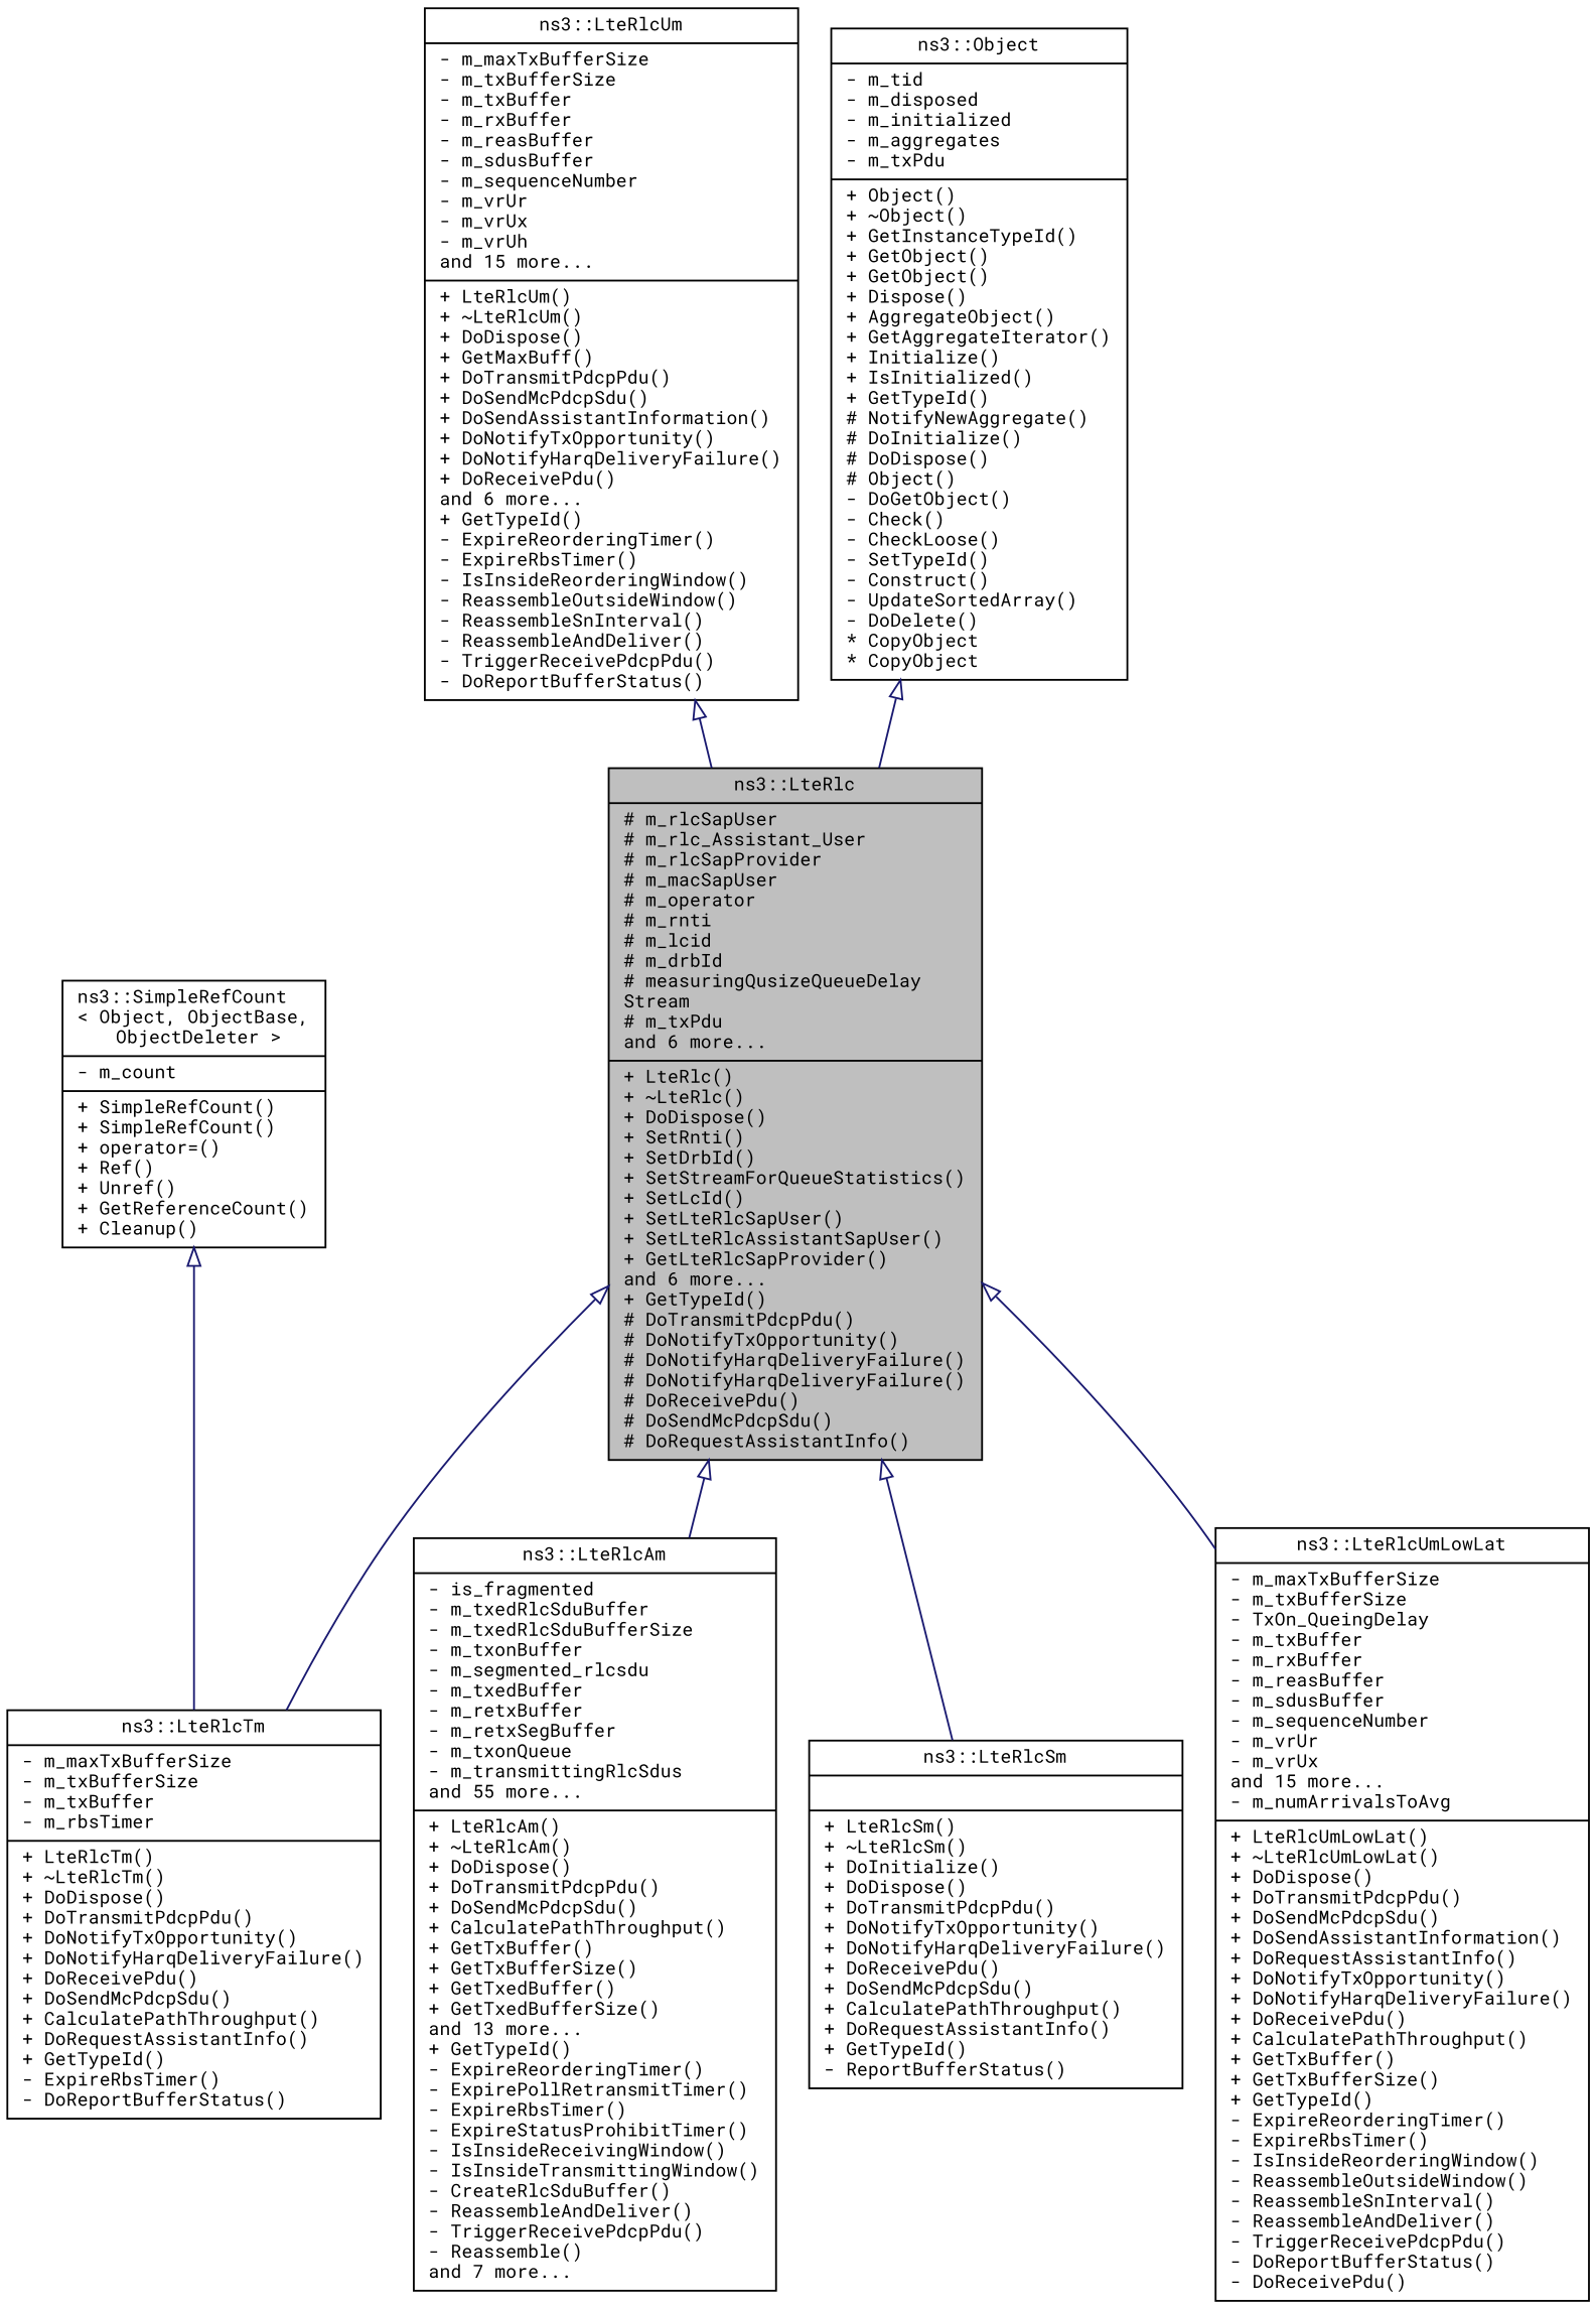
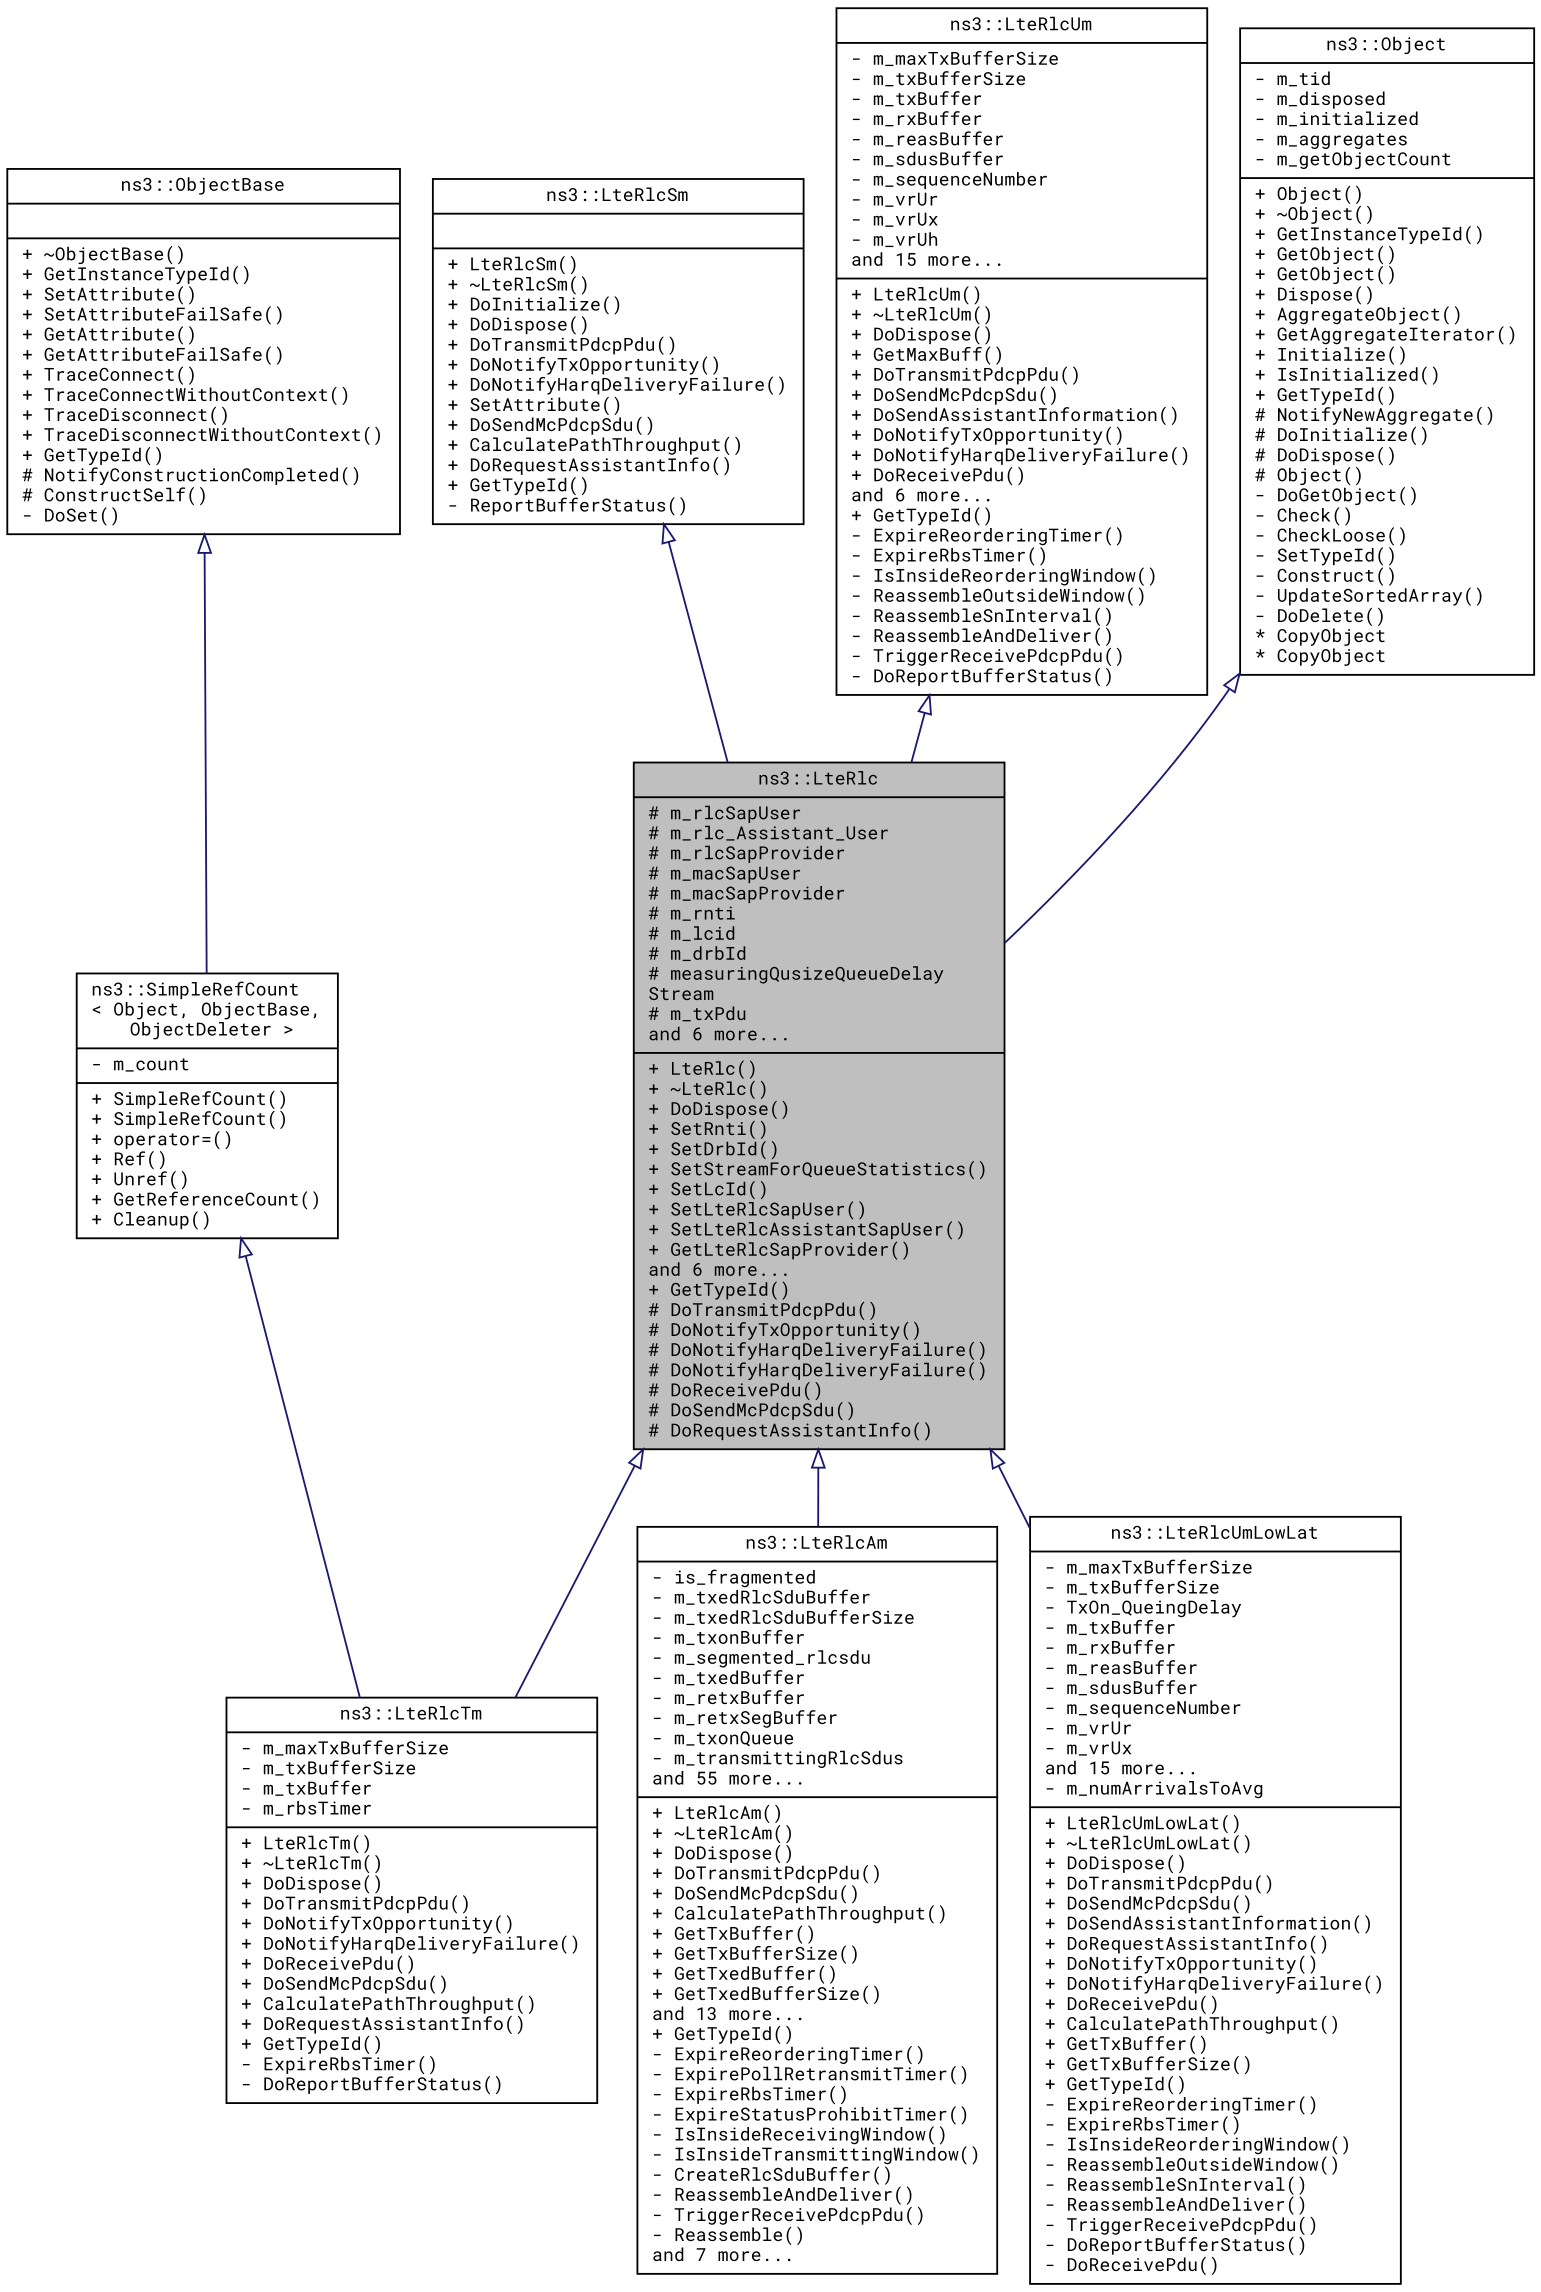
  digraph {
    fontname="Roboto Mono"
    node [color=black fillcolor=white fontname="Roboto Mono" fontsize=10 shape=record style=filled]
    edge [arrowtail=onormal color=midnightblue dir=back fontname="Roboto Mono" fontsize=10 labelfontname=Helvetica labelfontsize=10 style=solid]
-   n1 [fillcolor=grey75 fontcolor=black height=0.2 label="{ns3::LteRlc\n|# m_rlcSapUser\l# m_rlc_Assistant_User\l# m_rlcSapProvider\l# m_macSapUser\l# m_operator\l# m_rnti\l# m_lcid\l# m_drbId\l# measuringQusizeQueueDelay\lStream\l# m_txPdu\land 6 more...\l|+ LteRlc()\l+ ~LteRlc()\l+ DoDispose()\l+ SetRnti()\l+ SetDrbId()\l+ SetStreamForQueueStatistics()\l+ SetLcId()\l+ SetLteRlcSapUser()\l+ SetLteRlcAssistantSapUser()\l+ GetLteRlcSapProvider()\land 6 more...\l+ GetTypeId()\l# DoTransmitPdcpPdu()\l# DoNotifyTxOpportunity()\l# DoNotifyHarqDeliveryFailure()\l# DoNotifyHarqDeliveryFailure()\l# DoReceivePdu()\l# DoSendMcPdcpSdu()\l# DoRequestAssistantInfo()\l}" width=0.4]
+   n1 [fillcolor=grey75 fontcolor=black height=0.2 label="{ns3::LteRlc\n|# m_rlcSapUser\l# m_rlc_Assistant_User\l# m_rlcSapProvider\l# m_macSapUser\l# m_macSapProvider\l# m_rnti\l# m_lcid\l# m_drbId\l# measuringQusizeQueueDelay\lStream\l# m_txPdu\land 6 more...\l|+ LteRlc()\l+ ~LteRlc()\l+ DoDispose()\l+ SetRnti()\l+ SetDrbId()\l+ SetStreamForQueueStatistics()\l+ SetLcId()\l+ SetLteRlcSapUser()\l+ SetLteRlcAssistantSapUser()\l+ GetLteRlcSapProvider()\land 6 more...\l+ GetTypeId()\l# DoTransmitPdcpPdu()\l# DoNotifyTxOpportunity()\l# DoNotifyHarqDeliveryFailure()\l# DoNotifyHarqDeliveryFailure()\l# DoReceivePdu()\l# DoSendMcPdcpSdu()\l# DoRequestAssistantInfo()\l}" width=0.4]
    n2 [height=0.2 label="{ns3::LteRlcAm\n|- is_fragmented\l- m_txedRlcSduBuffer\l- m_txedRlcSduBufferSize\l- m_txonBuffer\l- m_segmented_rlcsdu\l- m_txedBuffer\l- m_retxBuffer\l- m_retxSegBuffer\l- m_txonQueue\l- m_transmittingRlcSdus\land 55 more...\l|+ LteRlcAm()\l+ ~LteRlcAm()\l+ DoDispose()\l+ DoTransmitPdcpPdu()\l+ DoSendMcPdcpSdu()\l+ CalculatePathThroughput()\l+ GetTxBuffer()\l+ GetTxBufferSize()\l+ GetTxedBuffer()\l+ GetTxedBufferSize()\land 13 more...\l+ GetTypeId()\l- ExpireReorderingTimer()\l- ExpirePollRetransmitTimer()\l- ExpireRbsTimer()\l- ExpireStatusProhibitTimer()\l- IsInsideReceivingWindow()\l- IsInsideTransmittingWindow()\l- CreateRlcSduBuffer()\l- ReassembleAndDeliver()\l- TriggerReceivePdcpPdu()\l- Reassemble()\land 7 more...\l}" width=0.4]
-   n3 [height=0.2 label="{ns3::LteRlcSm\n||+ LteRlcSm()\l+ ~LteRlcSm()\l+ DoInitialize()\l+ DoDispose()\l+ DoTransmitPdcpPdu()\l+ DoNotifyTxOpportunity()\l+ DoNotifyHarqDeliveryFailure()\l+ DoReceivePdu()\l+ DoSendMcPdcpSdu()\l+ CalculatePathThroughput()\l+ DoRequestAssistantInfo()\l+ GetTypeId()\l- ReportBufferStatus()\l}" width=0.4]
+   n3 [height=0.2 label="{ns3::LteRlcSm\n||+ LteRlcSm()\l+ ~LteRlcSm()\l+ DoInitialize()\l+ DoDispose()\l+ DoTransmitPdcpPdu()\l+ DoNotifyTxOpportunity()\l+ DoNotifyHarqDeliveryFailure()\l+ SetAttribute()\l+ DoSendMcPdcpSdu()\l+ CalculatePathThroughput()\l+ DoRequestAssistantInfo()\l+ GetTypeId()\l- ReportBufferStatus()\l}" width=0.4]
    n4 [height=0.2 label="{ns3::LteRlcTm\n|- m_maxTxBufferSize\l- m_txBufferSize\l- m_txBuffer\l- m_rbsTimer\l|+ LteRlcTm()\l+ ~LteRlcTm()\l+ DoDispose()\l+ DoTransmitPdcpPdu()\l+ DoNotifyTxOpportunity()\l+ DoNotifyHarqDeliveryFailure()\l+ DoReceivePdu()\l+ DoSendMcPdcpSdu()\l+ CalculatePathThroughput()\l+ DoRequestAssistantInfo()\l+ GetTypeId()\l- ExpireRbsTimer()\l- DoReportBufferStatus()\l}" width=0.4]
    n5 [height=0.2 label="{ns3::LteRlcUmLowLat\n|- m_maxTxBufferSize\l- m_txBufferSize\l- TxOn_QueingDelay\l- m_txBuffer\l- m_rxBuffer\l- m_reasBuffer\l- m_sdusBuffer\l- m_sequenceNumber\l- m_vrUr\l- m_vrUx\land 15 more...\l- m_numArrivalsToAvg\l|+ LteRlcUmLowLat()\l+ ~LteRlcUmLowLat()\l+ DoDispose()\l+ DoTransmitPdcpPdu()\l+ DoSendMcPdcpSdu()\l+ DoSendAssistantInformation()\l+ DoRequestAssistantInfo()\l+ DoNotifyTxOpportunity()\l+ DoNotifyHarqDeliveryFailure()\l+ DoReceivePdu()\l+ CalculatePathThroughput()\l+ GetTxBuffer()\l+ GetTxBufferSize()\l+ GetTypeId()\l- ExpireReorderingTimer()\l- ExpireRbsTimer()\l- IsInsideReorderingWindow()\l- ReassembleOutsideWindow()\l- ReassembleSnInterval()\l- ReassembleAndDeliver()\l- TriggerReceivePdcpPdu()\l- DoReportBufferStatus()\l- DoReceivePdu()\l}" width=0.4]
    n6 [height=0.2 label="{ns3::LteRlcUm\n|- m_maxTxBufferSize\l- m_txBufferSize\l- m_txBuffer\l- m_rxBuffer\l- m_reasBuffer\l- m_sdusBuffer\l- m_sequenceNumber\l- m_vrUr\l- m_vrUx\l- m_vrUh\land 15 more...\l|+ LteRlcUm()\l+ ~LteRlcUm()\l+ DoDispose()\l+ GetMaxBuff()\l+ DoTransmitPdcpPdu()\l+ DoSendMcPdcpSdu()\l+ DoSendAssistantInformation()\l+ DoNotifyTxOpportunity()\l+ DoNotifyHarqDeliveryFailure()\l+ DoReceivePdu()\land 6 more...\l+ GetTypeId()\l- ExpireReorderingTimer()\l- ExpireRbsTimer()\l- IsInsideReorderingWindow()\l- ReassembleOutsideWindow()\l- ReassembleSnInterval()\l- ReassembleAndDeliver()\l- TriggerReceivePdcpPdu()\l- DoReportBufferStatus()\l}" width=0.4]
-   n7 [height=0.2 label="{ns3::Object\n|- m_tid\l- m_disposed\l- m_initialized\l- m_aggregates\l- m_txPdu\l|+ Object()\l+ ~Object()\l+ GetInstanceTypeId()\l+ GetObject()\l+ GetObject()\l+ Dispose()\l+ AggregateObject()\l+ GetAggregateIterator()\l+ Initialize()\l+ IsInitialized()\l+ GetTypeId()\l# NotifyNewAggregate()\l# DoInitialize()\l# DoDispose()\l# Object()\l- DoGetObject()\l- Check()\l- CheckLoose()\l- SetTypeId()\l- Construct()\l- UpdateSortedArray()\l- DoDelete()\l* CopyObject\l* CopyObject\l}" width=0.4]
+   n7 [height=0.2 label="{ns3::Object\n|- m_tid\l- m_disposed\l- m_initialized\l- m_aggregates\l- m_getObjectCount\l|+ Object()\l+ ~Object()\l+ GetInstanceTypeId()\l+ GetObject()\l+ GetObject()\l+ Dispose()\l+ AggregateObject()\l+ GetAggregateIterator()\l+ Initialize()\l+ IsInitialized()\l+ GetTypeId()\l# NotifyNewAggregate()\l# DoInitialize()\l# DoDispose()\l# Object()\l- DoGetObject()\l- Check()\l- CheckLoose()\l- SetTypeId()\l- Construct()\l- UpdateSortedArray()\l- DoDelete()\l* CopyObject\l* CopyObject\l}" width=0.4]
    n8 [height=0.2 label="{ns3::SimpleRefCount\l\< Object, ObjectBase,\l ObjectDeleter \>\n|- m_count\l|+ SimpleRefCount()\l+ SimpleRefCount()\l+ operator=()\l+ Ref()\l+ Unref()\l+ GetReferenceCount()\l+ Cleanup()\l}" width=0.4]
+   n9 [height=0.2 label="{ns3::ObjectBase\n||+ ~ObjectBase()\l+ GetInstanceTypeId()\l+ SetAttribute()\l+ SetAttributeFailSafe()\l+ GetAttribute()\l+ GetAttributeFailSafe()\l+ TraceConnect()\l+ TraceConnectWithoutContext()\l+ TraceDisconnect()\l+ TraceDisconnectWithoutContext()\l+ GetTypeId()\l# NotifyConstructionCompleted()\l# ConstructSelf()\l- DoSet()\l}" width=0.4]
    n1 -> n2
-   n1 -> n3
+   n3 -> n1
    n1 -> n4
    n1 -> n5
    n6 -> n1
    n7 -> n1
    n8 -> n4
+   n9 -> n8
  }
